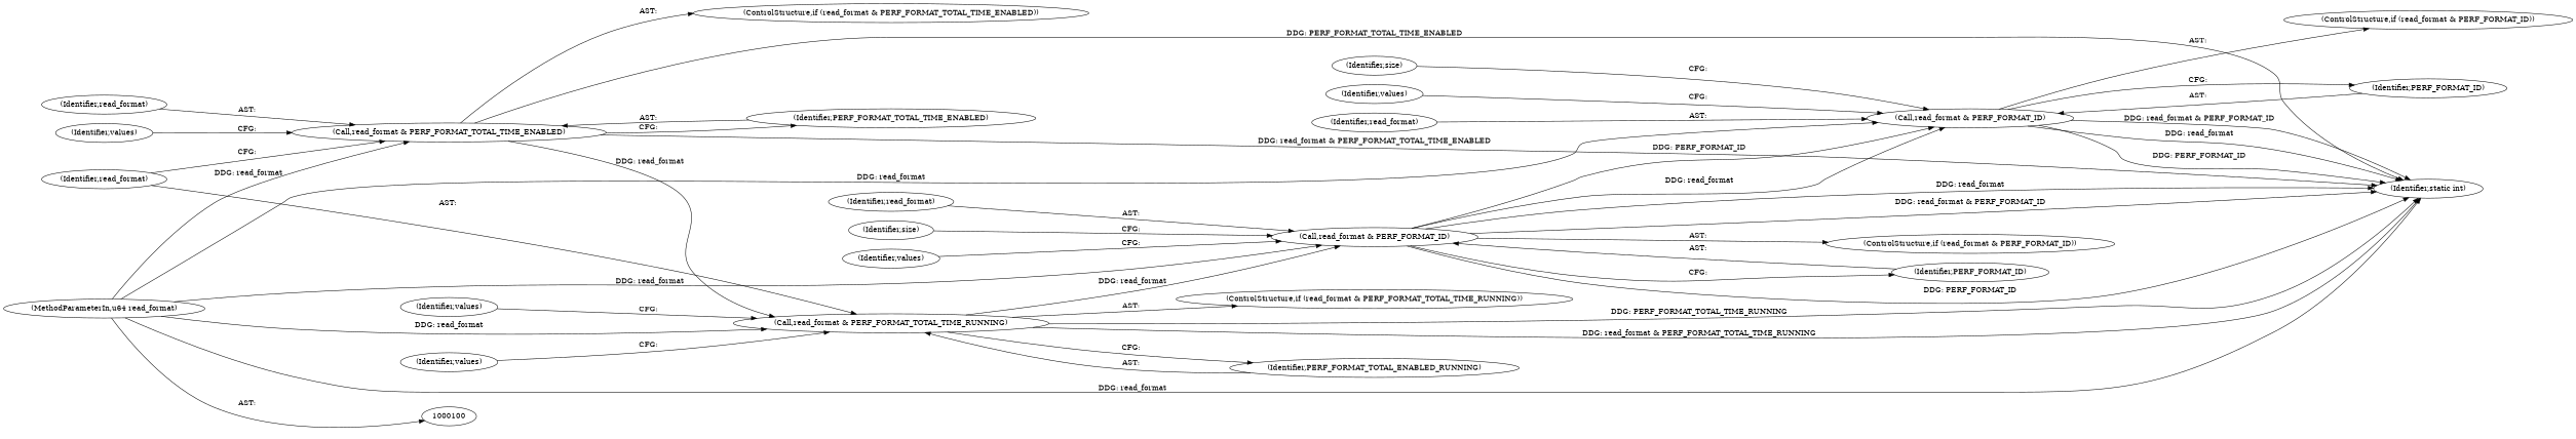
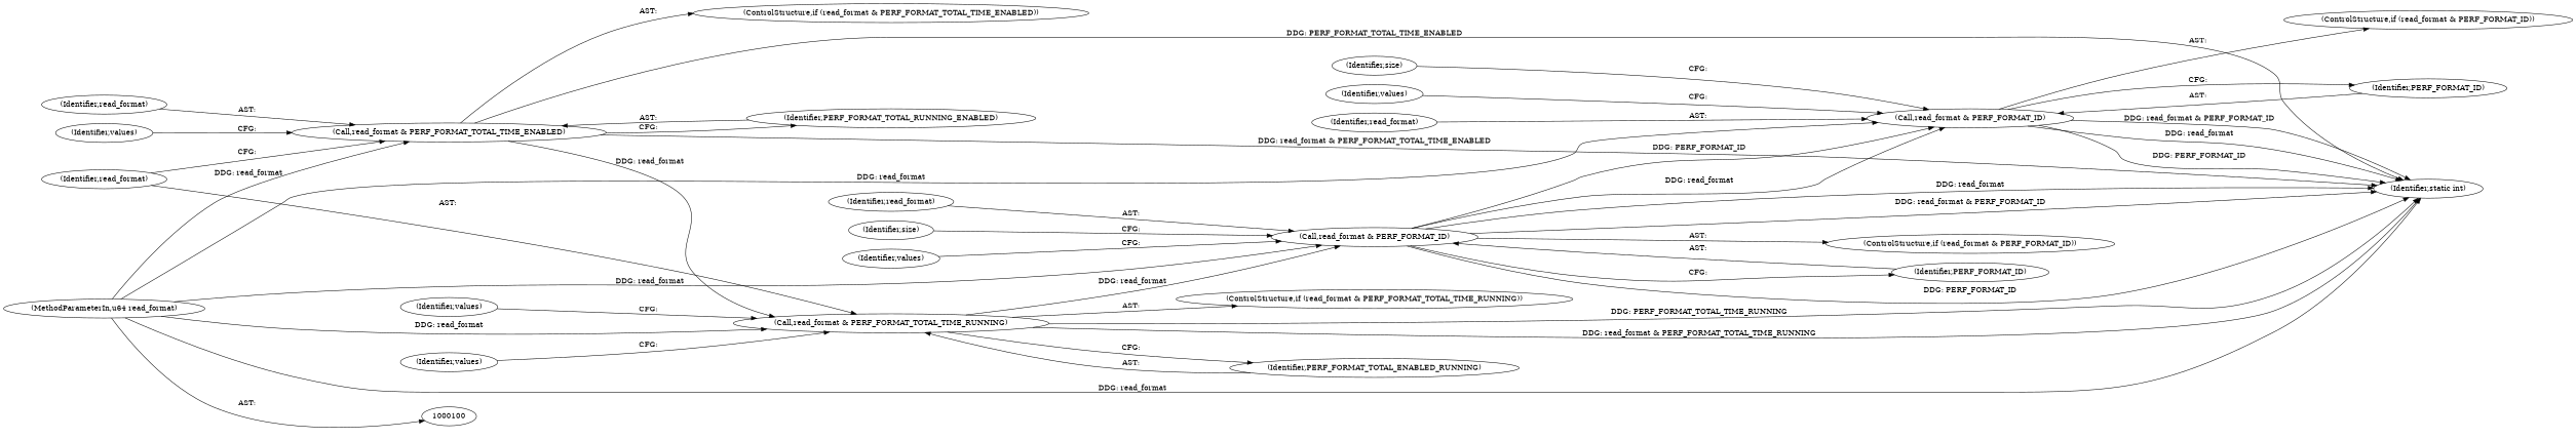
  digraph {
    rankdir=LR
    n1 [label="(Call,read_format & PERF_FORMAT_ID)"]
    n2 [label="(Identifier,static int)"]
    n3 [label="(Identifier,PERF_FORMAT_ID)"]
    n4 [label="(ControlStructure,if (read_format & PERF_FORMAT_ID))"]
    n5 [label="(Call,read_format & PERF_FORMAT_ID)"]
    n6 [label="(Identifier,PERF_FORMAT_ID)"]
    n7 [label="(ControlStructure,if (read_format & PERF_FORMAT_ID))"]
    n8 [label="(Call,read_format & PERF_FORMAT_TOTAL_TIME_RUNNING)"]
    n9 [label="(ControlStructure,if (read_format & PERF_FORMAT_TOTAL_TIME_RUNNING))"]
    n10 [label="(Identifier,PERF_FORMAT_TOTAL_ENABLED_RUNNING)"]
    n11 [label="(Call,read_format & PERF_FORMAT_TOTAL_TIME_ENABLED)"]
-   n12 [label="(Identifier,PERF_FORMAT_TOTAL_TIME_ENABLED)"]
+   n12 [label="(Identifier,PERF_FORMAT_TOTAL_RUNNING_ENABLED)"]
    n13 [label="(ControlStructure,if (read_format & PERF_FORMAT_TOTAL_TIME_ENABLED))"]
    n14 [label="(MethodParameterIn,u64 read_format)"]
    1000100
    n16 [label="(Identifier,size)"]
    n17 [label="(Identifier,values)"]
    n18 [label="(Identifier,size)"]
    n19 [label="(Identifier,values)"]
    n20 [label="(Identifier,values)"]
    n21 [label="(Identifier,read_format)"]
    n22 [label="(Identifier,values)"]
    n23 [label="(Identifier,read_format)"]
    n24 [label="(Identifier,read_format)"]
    n25 [label="(Identifier,values)"]
    n26 [label="(Identifier,read_format)"]
    n1 -> n2 [label="DDG: read_format"]
    n1 -> n2 [label="DDG: PERF_FORMAT_ID"]
    n1 -> n2 [label="DDG: read_format & PERF_FORMAT_ID"]
    n1 -> n3 [label="CFG: "]
    n1 -> n4 [label="AST: "]
    n3 -> n1 [label="AST: "]
    n5 -> n1 [label="DDG: read_format"]
    n5 -> n1 [label="DDG: PERF_FORMAT_ID"]
    n5 -> n2 [label="DDG: read_format"]
    n5 -> n2 [label="DDG: read_format & PERF_FORMAT_ID"]
    n5 -> n2 [label="DDG: PERF_FORMAT_ID"]
    n5 -> n6 [label="CFG: "]
    n5 -> n7 [label="AST: "]
    n6 -> n5 [label="AST: "]
    n8 -> n2 [label="DDG: PERF_FORMAT_TOTAL_TIME_RUNNING"]
    n8 -> n2 [label="DDG: read_format & PERF_FORMAT_TOTAL_TIME_RUNNING"]
    n8 -> n5 [label="DDG: read_format"]
    n8 -> n9 [label="AST: "]
    n8 -> n10 [label="CFG: "]
    n10 -> n8 [label="AST: "]
    n11 -> n2 [label="DDG: PERF_FORMAT_TOTAL_TIME_ENABLED"]
    n11 -> n2 [label="DDG: read_format & PERF_FORMAT_TOTAL_TIME_ENABLED"]
    n11 -> n8 [label="DDG: read_format"]
    n11 -> n12 [label="CFG: "]
    n11 -> n13 [label="AST: "]
    n12 -> n11 [label="AST: "]
    n14 -> n1 [label="DDG: read_format"]
    n14 -> n2 [label="DDG: read_format"]
    n14 -> n5 [label="DDG: read_format"]
    n14 -> n8 [label="DDG: read_format"]
    n14 -> n11 [label="DDG: read_format"]
    n14 -> 1000100 [label="AST: "]
    n16 -> n5 [label="CFG: "]
    n17 -> n5 [label="CFG: "]
    n18 -> n1 [label="CFG: "]
    n19 -> n8 [label="CFG: "]
    n20 -> n8 [label="CFG: "]
    n21 -> n8 [label="AST: "]
    n21 -> n11 [label="CFG: "]
    n22 -> n1 [label="CFG: "]
    n23 -> n1 [label="AST: "]
    n24 -> n11 [label="AST: "]
    n25 -> n11 [label="CFG: "]
    n26 -> n5 [label="AST: "]
  }
